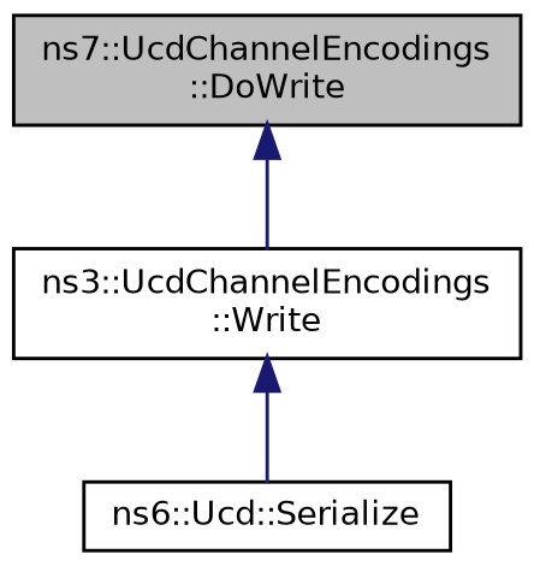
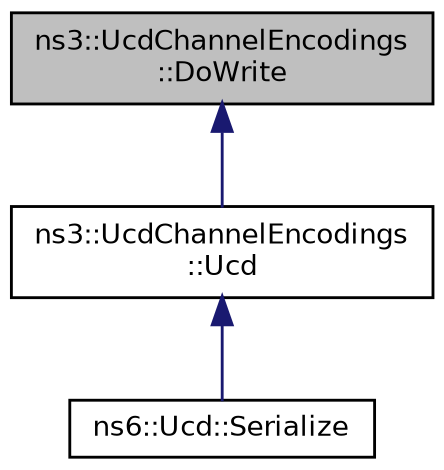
  digraph {
    rankdir=TB
    node [color=black fillcolor=white fontname=Helvetica fontsize=10 shape=record style=filled]
    edge [color=midnightblue dir=back fontname=Helvetica fontsize=10 labelfontname=Helvetica labelfontsize=10 style=solid]
-   n1 [fillcolor=grey75 fontcolor=black height=0.2 label="ns7::UcdChannelEncodings\l::DoWrite" width=0.4]
-   n2 [height=0.2 label="ns3::UcdChannelEncodings\l::Write" width=0.4]
+   n1 [fillcolor=grey75 fontcolor=black height=0.2 label="ns3::UcdChannelEncodings\l::DoWrite" width=0.4]
+   n2 [height=0.2 label="ns3::UcdChannelEncodings\l::Ucd" width=0.4]
    n3 [height=0.2 label="ns6::Ucd::Serialize" width=0.4]
    n1 -> n2
    n2 -> n3
  }
